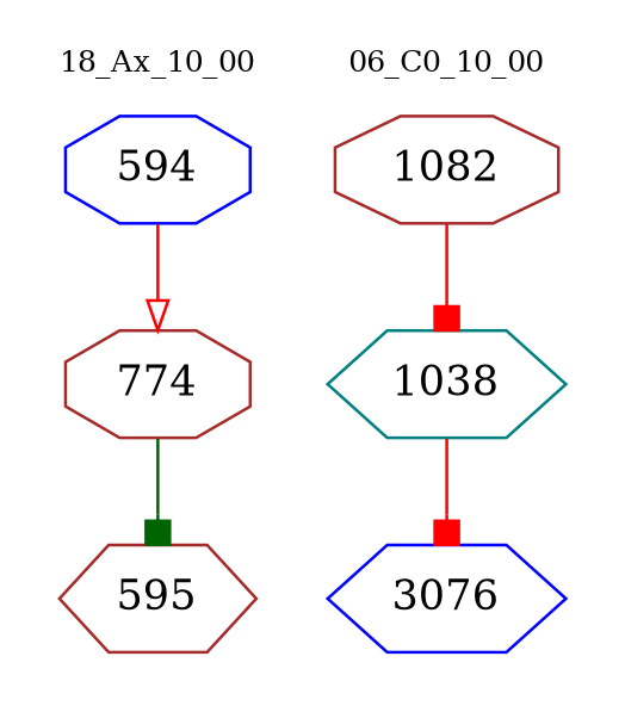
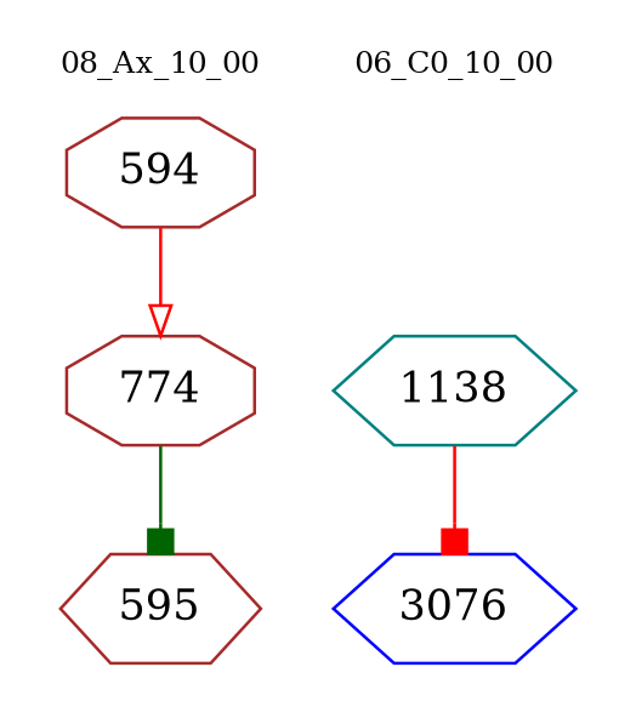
  digraph {
    node [color=brown shape=octagon]
    edge [arrowhead=box color=red]
-   n1 [color=blue label=594]
+   n1 [label=594]
    n2 [label=774]
    n3 [label=595 shape=hexagon]
-   n4 [label=1082]
-   n5 [color=teal label=1038 shape=hexagon]
+   n5 [color=teal label=1138 shape=hexagon]
    n6 [color=blue label=3076 shape=hexagon]
    subgraph cluster_1 {
      color=white
      fontsize=10
-     label="18_Ax_10_00"
+     label="08_Ax_10_00"
      n1
      n2
      n3
    }
    subgraph cluster_2 {
      color=white
      fontsize=10
      label="06_C0_10_00"
-     n4
      n5
      n6
    }
    n1 -> n2 [arrowhead=onormal]
    n2 -> n3 [color=darkgreen]
-   n4 -> n5
    n5 -> n6
  }
